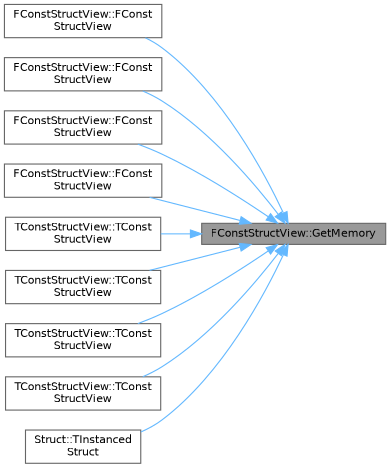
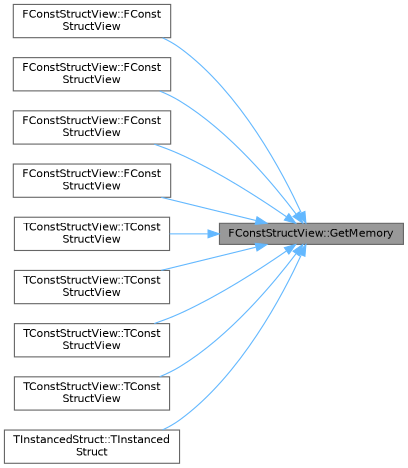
  digraph {
    rankdir=RL
    node [color=grey40 fillcolor=white fontname=Helvetica fontsize=10 shape=box style=filled]
    edge [color=steelblue1 dir=back fontname=Helvetica fontsize=10 labelfontname=Helvetica labelfontsize=10 style=solid]
    n1 [color=gray40 fillcolor=grey60 fontcolor=black height=0.2 label="FConstStructView::GetMemory" width=0.4]
    n2 [height=0.2 label="FConstStructView::FConst\lStructView" width=0.4]
    n3 [height=0.2 label="FConstStructView::FConst\lStructView" width=0.4]
    n4 [height=0.2 label="FConstStructView::FConst\lStructView" width=0.4]
    n5 [height=0.2 label="FConstStructView::FConst\lStructView" width=0.4]
    n6 [height=0.2 label="TConstStructView::TConst\lStructView" width=0.4]
    n7 [height=0.2 label="TConstStructView::TConst\lStructView" width=0.4]
    n8 [height=0.2 label="TConstStructView::TConst\lStructView" width=0.4]
    n9 [height=0.2 label="TConstStructView::TConst\lStructView" width=0.4]
-   n10 [height=0.2 label="Struct::TInstanced\lStruct" width=0.4]
+   n10 [height=0.2 label="TInstancedStruct::TInstanced\lStruct" width=0.4]
    n1 -> n2
    n1 -> n3
    n1 -> n4
    n1 -> n5
    n1 -> n6
    n1 -> n7
    n1 -> n8
    n1 -> n9
    n1 -> n10
  }
